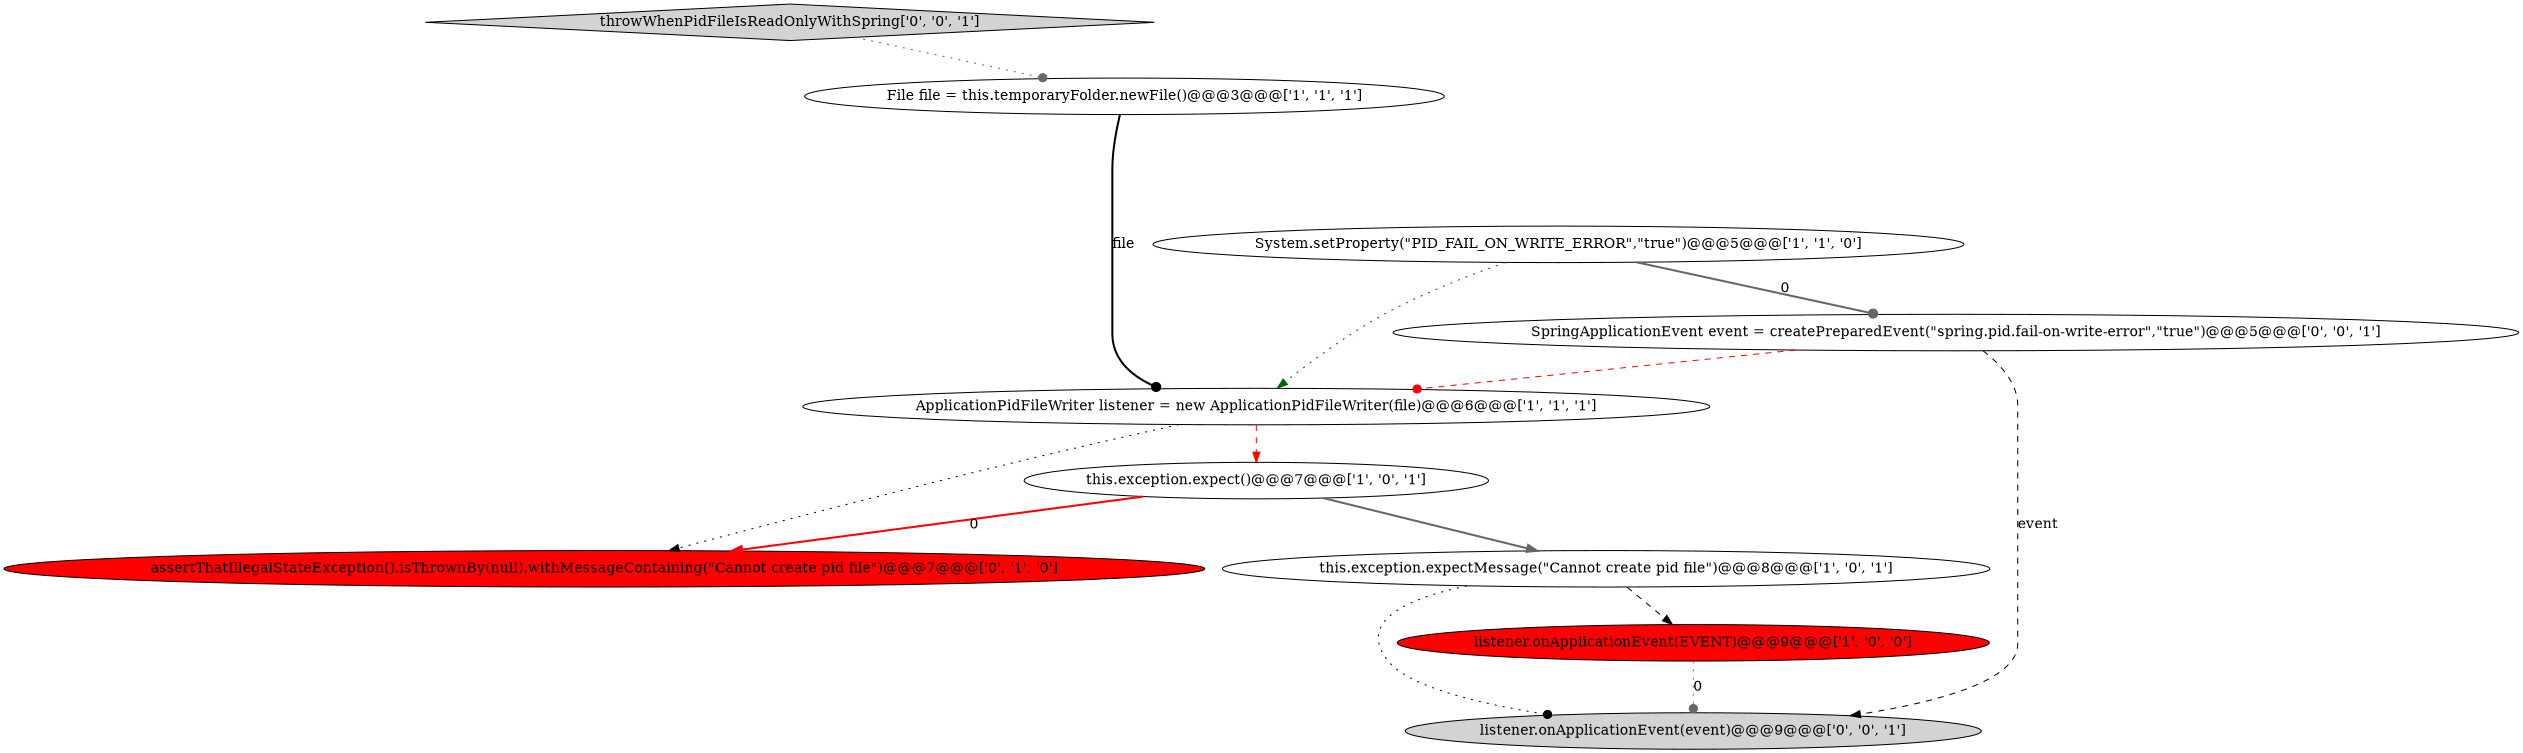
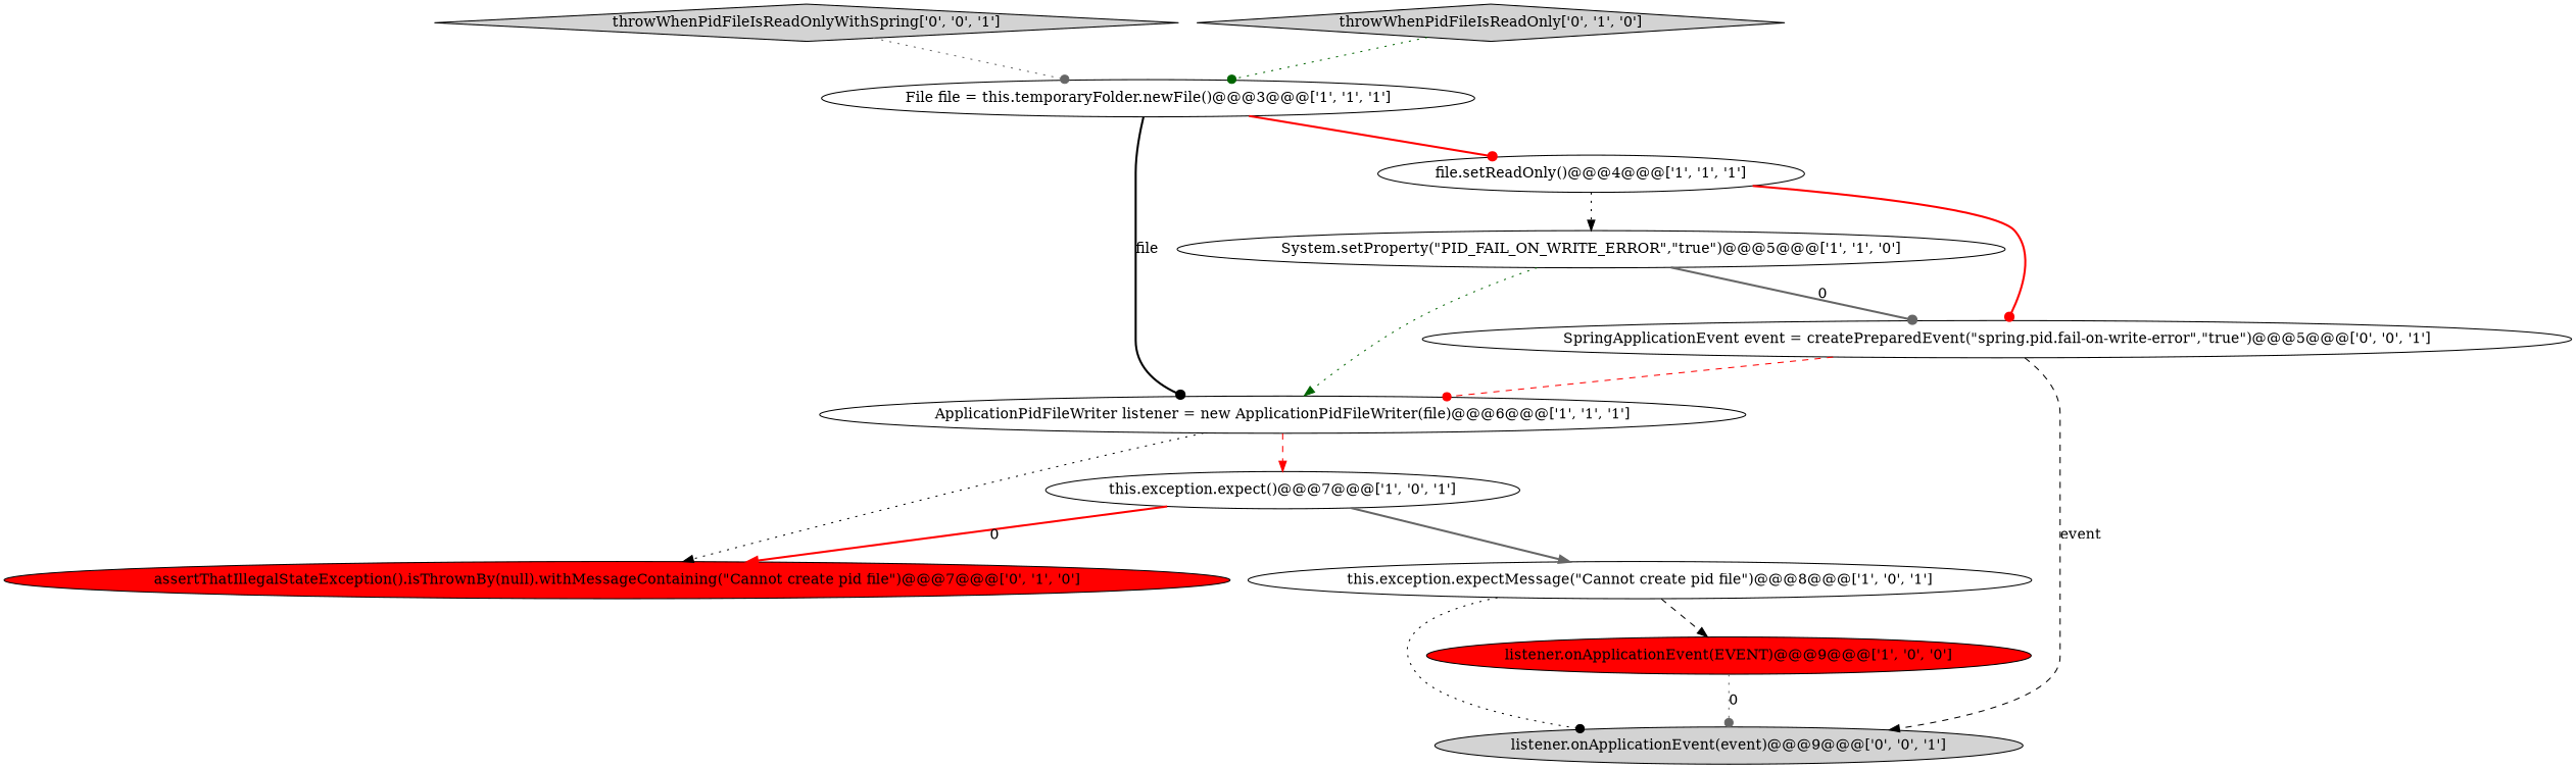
  digraph {
    node [fillcolor=white shape=ellipse style=filled]
    edge [arrowhead=dot color=black style=dotted]
    n1 [label="File file = this.temporaryFolder.newFile()@@@3@@@['1', '1', '1']"]
    n2 [label="ApplicationPidFileWriter listener = new ApplicationPidFileWriter(file)@@@6@@@['1', '1', '1']"]
+   n3 [label="file.setReadOnly()@@@4@@@['1', '1', '1']"]
    n4 [label="System.setProperty(\"PID_FAIL_ON_WRITE_ERROR\",\"true\")@@@5@@@['1', '1', '0']"]
    n5 [label="SpringApplicationEvent event = createPreparedEvent(\"spring.pid.fail-on-write-error\",\"true\")@@@5@@@['0', '0', '1']"]
    n6 [fillcolor=lightgray label="listener.onApplicationEvent(event)@@@9@@@['0', '0', '1']"]
    n7 [fillcolor=red label="assertThatIllegalStateException().isThrownBy(null).withMessageContaining(\"Cannot create pid file\")@@@7@@@['0', '1', '0']"]
    n8 [label="this.exception.expect()@@@7@@@['1', '0', '1']"]
    n9 [fillcolor=red label="listener.onApplicationEvent(EVENT)@@@9@@@['1', '0', '0']"]
    n10 [fillcolor=lightgray label="throwWhenPidFileIsReadOnlyWithSpring['0', '0', '1']" shape=diamond]
    n11 [label="this.exception.expectMessage(\"Cannot create pid file\")@@@8@@@['1', '0', '1']"]
+   n12 [fillcolor=lightgray label="throwWhenPidFileIsReadOnly['0', '1', '0']" shape=diamond]
    n1 -> n2 [label=file style=bold]
+   n1 -> n3 [color=red style=bold]
    n2 -> n7 [arrowhead=normal]
    n2 -> n8 [arrowhead=normal color=red style=dashed]
+   n3 -> n4 [arrowhead=normal]
+   n3 -> n5 [color=red style=bold]
    n4 -> n2 [arrowhead=normal color=darkgreen]
    n4 -> n5 [color=gray40 label=0 style=bold]
    n5 -> n2 [color=red style=dashed]
    n5 -> n6 [arrowhead=normal label=event style=dashed]
    n8 -> n7 [arrowhead=normal color=red label=0 style=bold]
    n8 -> n11 [arrowhead=normal color=gray40 style=bold]
    n9 -> n6 [color=gray40 label=0]
    n10 -> n1 [color=gray40]
    n11 -> n6
    n11 -> n9 [arrowhead=normal style=dashed]
+   n12 -> n1 [color=darkgreen]
  }
